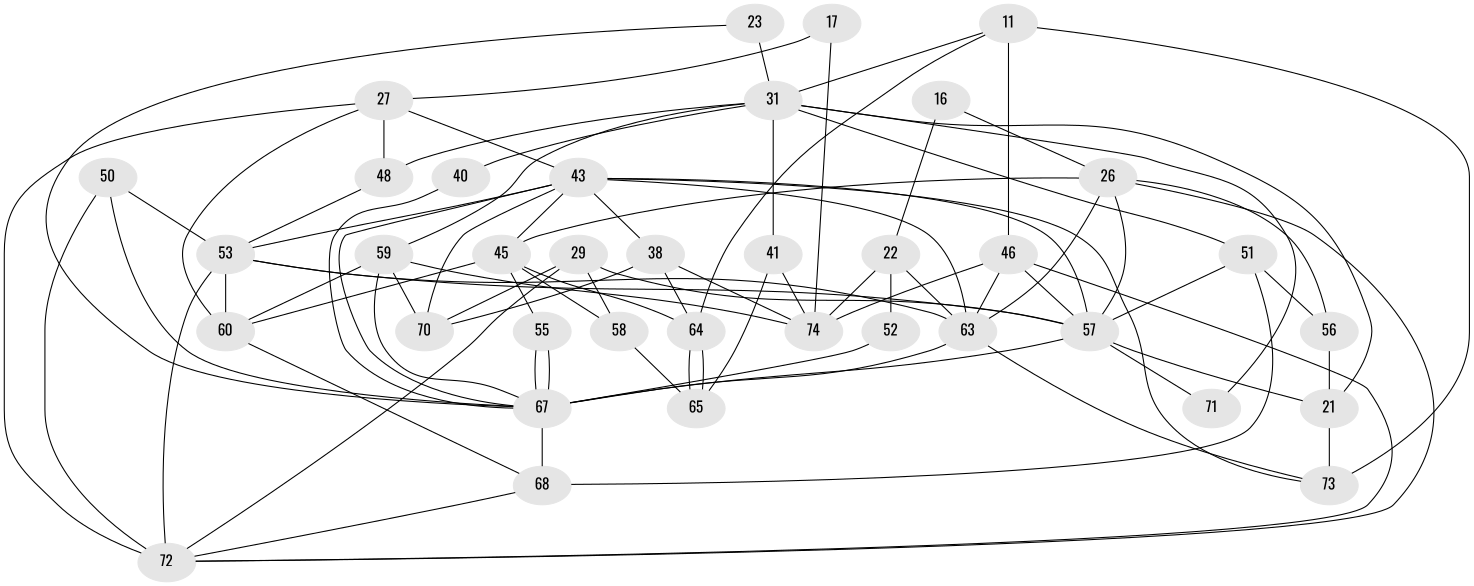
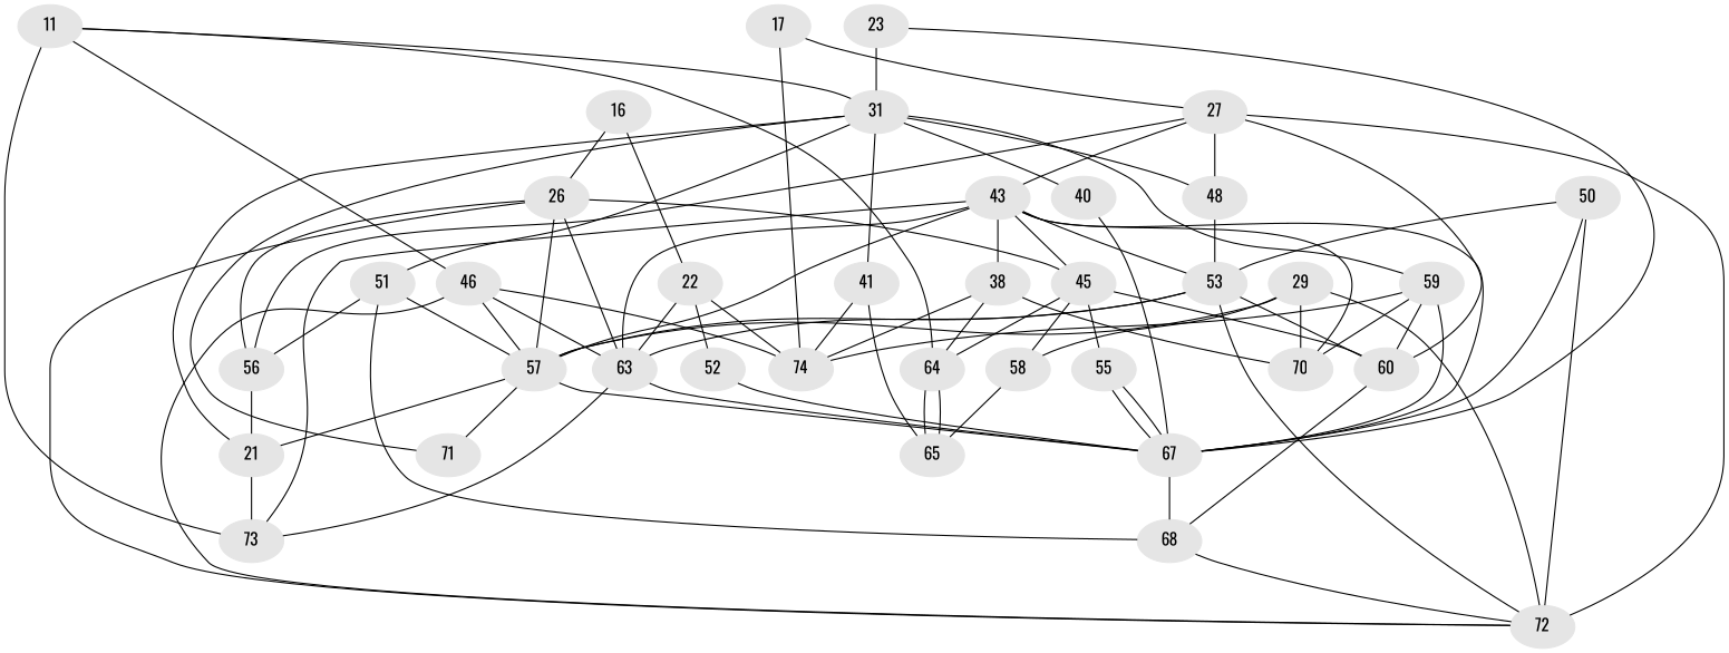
  graph {
    fontname=Oswald
    node [color=gray90 fontname=Oswald style=filled]
    edge [fontname=Oswald]
    31 [super="+24+1"]
    48 [super="+30"]
    40
    41
    51 [super="+21"]
    59 [super="+15+54"]
    n7 [label=21]
    71 [super="+44"]
    11
    46 [super="+28+35"]
    64 [super="+4"]
    73 [super="+49"]
    74 [super="+66"]
    63 [super="+20"]
    57 [super="+34+3"]
    72 [super="+69"]
    65
    16
    22
    26 [super="+13"]
    52
    45
    56 [super="+8+14"]
    27 [super="+18"]
    43 [super="+42+37"]
    60
    17
    67 [super="+47+5+62"]
    23 [super="+2"]
    68 [super="+39"]
    58
    55
    38
    70 [super="+6"]
    53 [super="+25+36"]
    29
    50 [super="+32"]
    31 -- 48 [weight=2]
    31 -- 40
    31 -- 41
    31 -- 51
    31 -- 59
    31 -- n7
    31 -- 71 [weight=3]
    48 -- 53
    40 -- 67
    41 -- 74
    41 -- 65
    51 -- 57 [weight=2]
    51 -- 56
    51 -- 68 [weight=2]
    59 -- 74 [weight=2]
    59 -- 60
    59 -- 67 [weight=2]
    59 -- 70 [weight=2]
    n7 -- 73
    11 -- 31
    11 -- 46
    11 -- 64
    11 -- 73 [weight=2]
    46 -- 74
    46 -- 63
    46 -- 57
    46 -- 72
    64 -- 65
    64 -- 65
    63 -- 73
    63 -- 67
    57 -- n7
    57 -- 71
    57 -- 67 [weight=2]
    16 -- 22
    16 -- 26
    22 -- 74
    22 -- 63
    22 -- 52
    26 -- 63
    26 -- 57
    26 -- 72
    26 -- 45 [weight=2]
    26 -- 56 [weight=2]
    52 -- 67
    45 -- 64
    45 -- 60
    45 -- 58
    45 -- 55
    56 -- n7
    27 -- 48 [weight=2]
    27 -- 72 [weight=2]
+   27 -- 56
    27 -- 43 [weight=2]
    27 -- 60
    43 -- 73
    43 -- 63 [weight=3]
    43 -- 57
    43 -- 45
    43 -- 67
    43 -- 38
    43 -- 70 [weight=2]
    43 -- 53
    60 -- 68
    17 -- 74
    17 -- 27
    67 -- 68 [weight=2]
    23 -- 31 [weight=2]
    23 -- 67
    68 -- 72
    58 -- 65
    55 -- 67
    55 -- 67
    38 -- 64
    38 -- 74
    38 -- 70
    53 -- 63
    53 -- 57
    53 -- 72
    53 -- 60
    29 -- 57
    29 -- 72
    29 -- 58
    29 -- 70
    50 -- 72 [weight=2]
    50 -- 67 [weight=3]
    50 -- 53
  }
